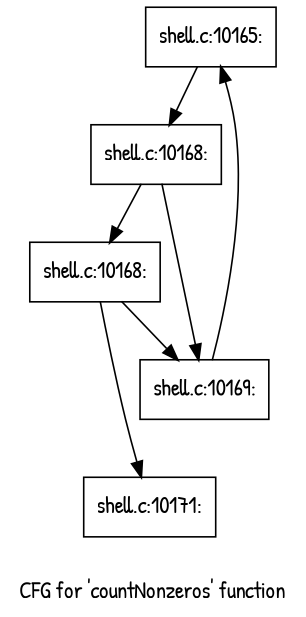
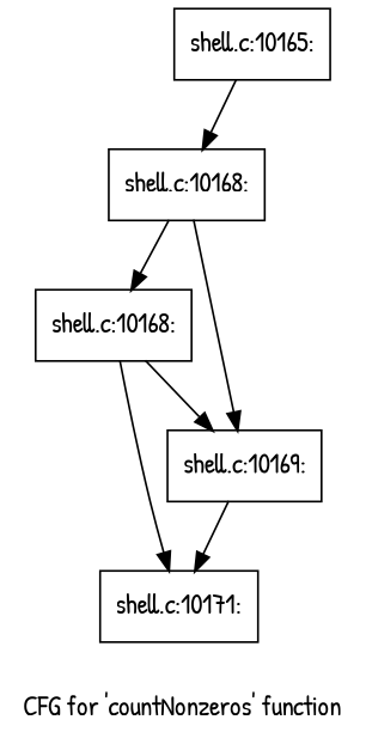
  digraph {
    fontname="Patrick Hand"
    label="CFG for 'countNonzeros' function"
    node [fontname="Patrick Hand" shape=record]
    edge [fontname="Patrick Hand"]
    n1 [label="{shell.c:10165:}"]
    n2 [label="{shell.c:10168:}"]
    n3 [label="{shell.c:10169:}"]
    n4 [label="{shell.c:10168:}"]
    n5 [label="{shell.c:10171:}"]
    n1 -> n2
    n2 -> n3
    n2 -> n4
-   n3 -> n1
+   n3 -> n5
    n4 -> n3
    n4 -> n5
  }
